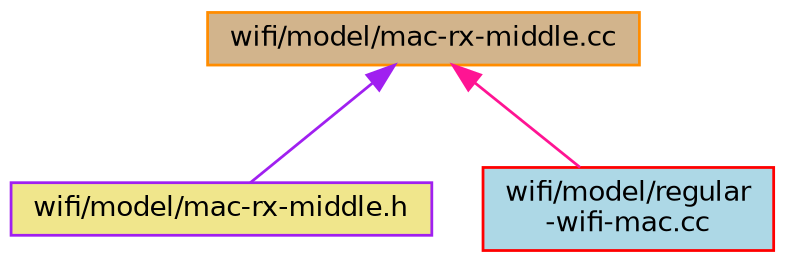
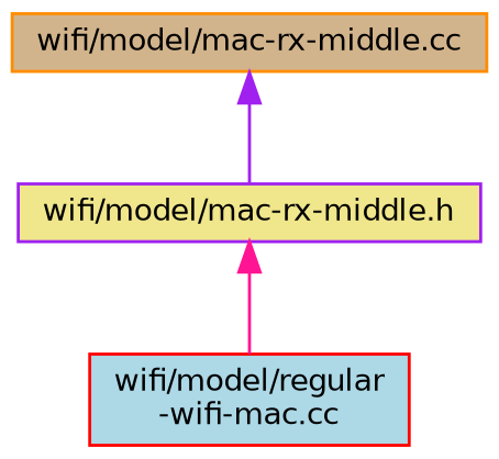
  digraph {
    node [fontname=Helvetica fontsize=10 shape=record style=filled]
    edge [dir=back fontname=Helvetica fontsize=10 labelfontname=Helvetica labelfontsize=10 style=solid]
    n1 [color=purple fillcolor=khaki fontcolor=black height=0.2 label="wifi/model/mac-rx-middle.h" width=0.4]
    n2 [color=red fillcolor=lightblue height=0.2 label="wifi/model/regular\l-wifi-mac.cc" width=0.4]
    n3 [color=darkorange fillcolor=tan height=0.2 label="wifi/model/mac-rx-middle.cc" width=0.4]
-   n3 -> n2 [color=deeppink]
+   n1 -> n2 [color=deeppink]
    n3 -> n1 [color=purple]
  }
